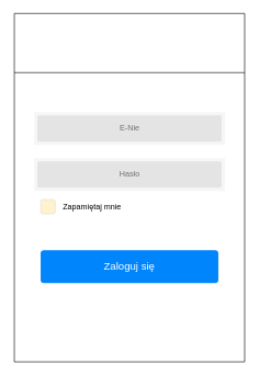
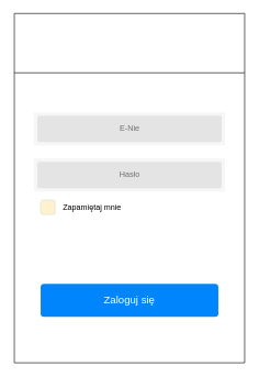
  <mxCell id="0" />
  <mxCell id="1" parent="0" />
  <mxCell id="2" value="" style="endArrow=none;html=1;rounded=0;exitX=-0.001;exitY=0.002;exitDx=0;exitDy=0;exitPerimeter=0;entryX=0;entryY=1;entryDx=0;entryDy=0;" parent="1" edge="1"><mxGeometry width="50" height="50" relative="1" as="geometry"><mxPoint x="20.65" y="485.13" as="sourcePoint" /><mxPoint y="485" as="targetPoint" x="21" /></mxGeometry></mxCell>
  <mxCell id="3" value="" style="group" vertex="1" connectable="0" parent="1"><mxGeometry y="20" width="350" height="80" as="geometry" x="21" /></mxCell>
  <mxCell id="4" value="" style="endArrow=none;html=1;rounded=0;" edge="1" parent="3"><mxGeometry width="50" height="50" relative="1" as="geometry"><mxPoint y="530" as="sourcePoint" /><mxPoint as="targetPoint" /></mxGeometry></mxCell>
  <mxCell id="5" value="" style="endArrow=none;html=1;rounded=0;" edge="1" parent="3"><mxGeometry width="50" height="50" relative="1" as="geometry"><mxPoint x="350" y="530" as="sourcePoint" /><mxPoint x="350" as="targetPoint" /></mxGeometry></mxCell>
  <mxCell id="6" value="" style="endArrow=none;html=1;rounded=0;" edge="1" parent="3"><mxGeometry width="50" height="50" relative="1" as="geometry"><mxPoint as="sourcePoint" /><mxPoint x="350" as="targetPoint" /></mxGeometry></mxCell>
  <mxCell id="7" value="" style="endArrow=none;html=1;rounded=0;" edge="1" parent="3"><mxGeometry width="50" height="50" relative="1" as="geometry"><mxPoint y="90" as="sourcePoint" /><mxPoint x="350" y="90" as="targetPoint" /></mxGeometry></mxCell>
  <mxCell id="8" value="" style="endArrow=none;html=1;rounded=0;" edge="1" parent="1"><mxGeometry width="50" height="50" relative="1" as="geometry"><mxPoint y="550" as="sourcePoint" x="21" /><mxPoint x="371" y="550" as="targetPoint" /></mxGeometry></mxCell>
  <mxCell id="9" value="" style="group" vertex="1" connectable="0" parent="1"><mxGeometry x="51" y="170" width="290" height="50" as="geometry" /></mxCell>
  <mxCell id="10" value="" style="shape=rect;fillColor=#F6F6F6;strokeColor=none;textOpacity=90;" vertex="1" parent="9"><mxGeometry width="290" height="50" as="geometry" /></mxCell>
  <mxCell id="11" value="E-Nie" style="html=1;strokeWidth=1;shadow=0;dashed=0;shape=mxgraph.ios7ui.marginRect;rx=3;ry=3;rectMargin=5;fillColor=#E4E4E4;strokeColor=none;textOpacity=50;" vertex="1" parent="9"><mxGeometry width="290" height="50" as="geometry" /></mxCell>
  <mxCell id="12" value="" style="group" vertex="1" connectable="0" parent="1"><mxGeometry x="51" y="240" width="290" height="50" as="geometry" /></mxCell>
  <mxCell id="13" value="" style="shape=rect;fillColor=#F6F6F6;strokeColor=none;textOpacity=90;" vertex="1" parent="12"><mxGeometry width="290" height="50" as="geometry" /></mxCell>
  <mxCell id="14" value="Hasło" style="html=1;strokeWidth=1;shadow=0;dashed=0;shape=mxgraph.ios7ui.marginRect;rx=3;ry=3;rectMargin=5;fillColor=#E4E4E4;strokeColor=none;textOpacity=50;" vertex="1" parent="12"><mxGeometry width="290" height="50" as="geometry" /></mxCell>
- <mxCell id="15" value="Zaloguj się" style="html=1;shadow=0;dashed=0;shape=mxgraph.bootstrap.rrect;rSize=5;strokeColor=none;strokeWidth=1;fillColor=#0085FC;fontColor=#FFFFFF;whiteSpace=wrap;align=center;verticalAlign=middle;spacingLeft=0;fontStyle=0;fontSize=16;spacing=5;" vertex="1" parent="1"><mxGeometry x="61" y="380" width="270" height="50" as="geometry" /></mxCell>
+ <mxCell id="15" value="Zaloguj się" style="html=1;shadow=0;dashed=0;shape=mxgraph.bootstrap.rrect;rSize=5;strokeColor=none;strokeWidth=1;fillColor=#0085FC;fontColor=#FFFFFF;whiteSpace=wrap;align=center;verticalAlign=middle;spacingLeft=0;fontStyle=0;fontSize=16;spacing=5;" vertex="1" parent="1"><mxGeometry x="61" y="430" width="270" height="50" as="geometry" /></mxCell>
  <mxCell id="16" value="Zapamiętaj mnie" style="rounded=1;fillColor=#fff2cc;strokeColor=#D8DCE3;align=left;verticalAlign=middle;fontStyle=0;fontSize=12;labelPosition=right;verticalLabelPosition=middle;spacingLeft=10;html=1;shadow=0;dashed=0;" vertex="1" parent="1"><mxGeometry x="61" y="303" width="22" height="22" as="geometry" /></mxCell>
